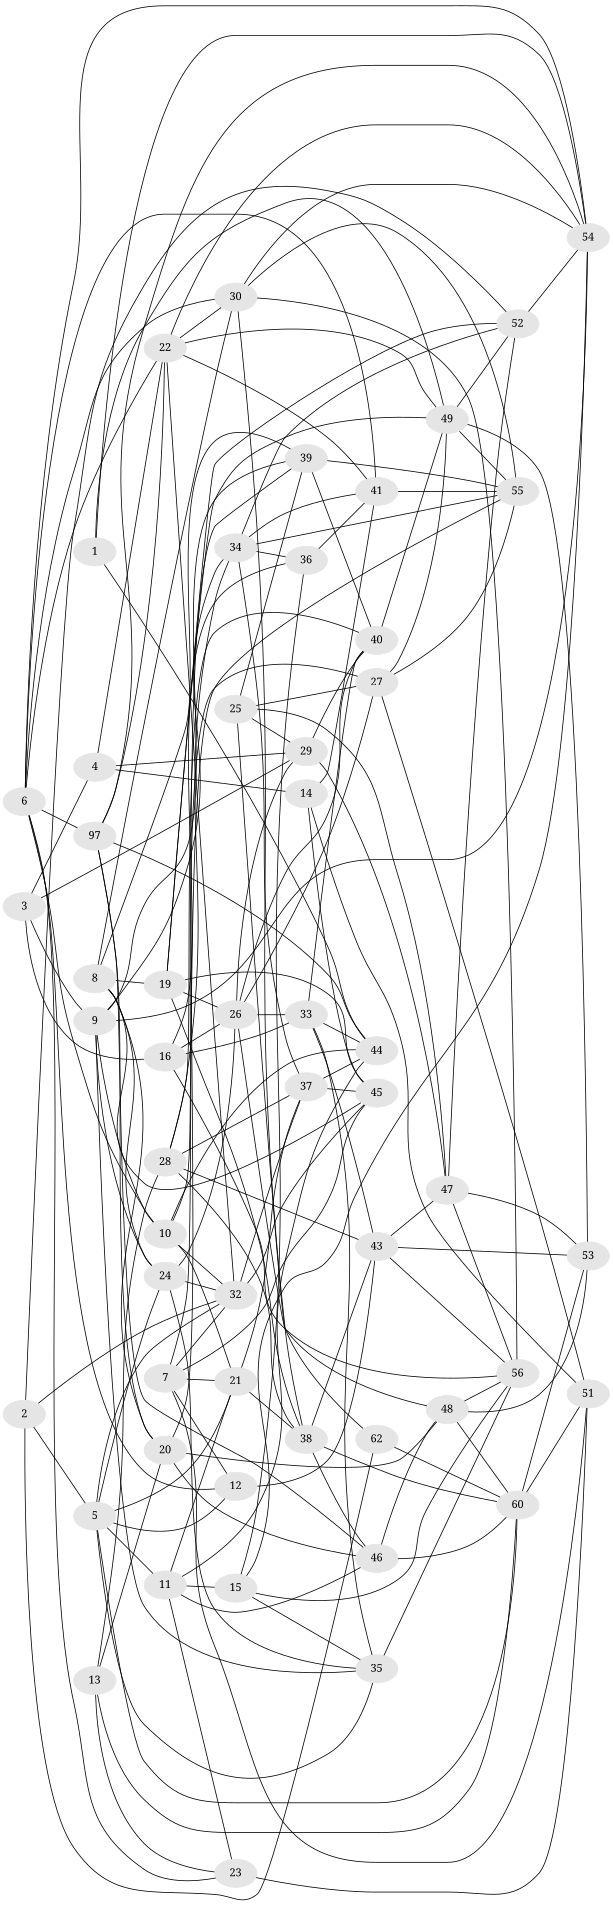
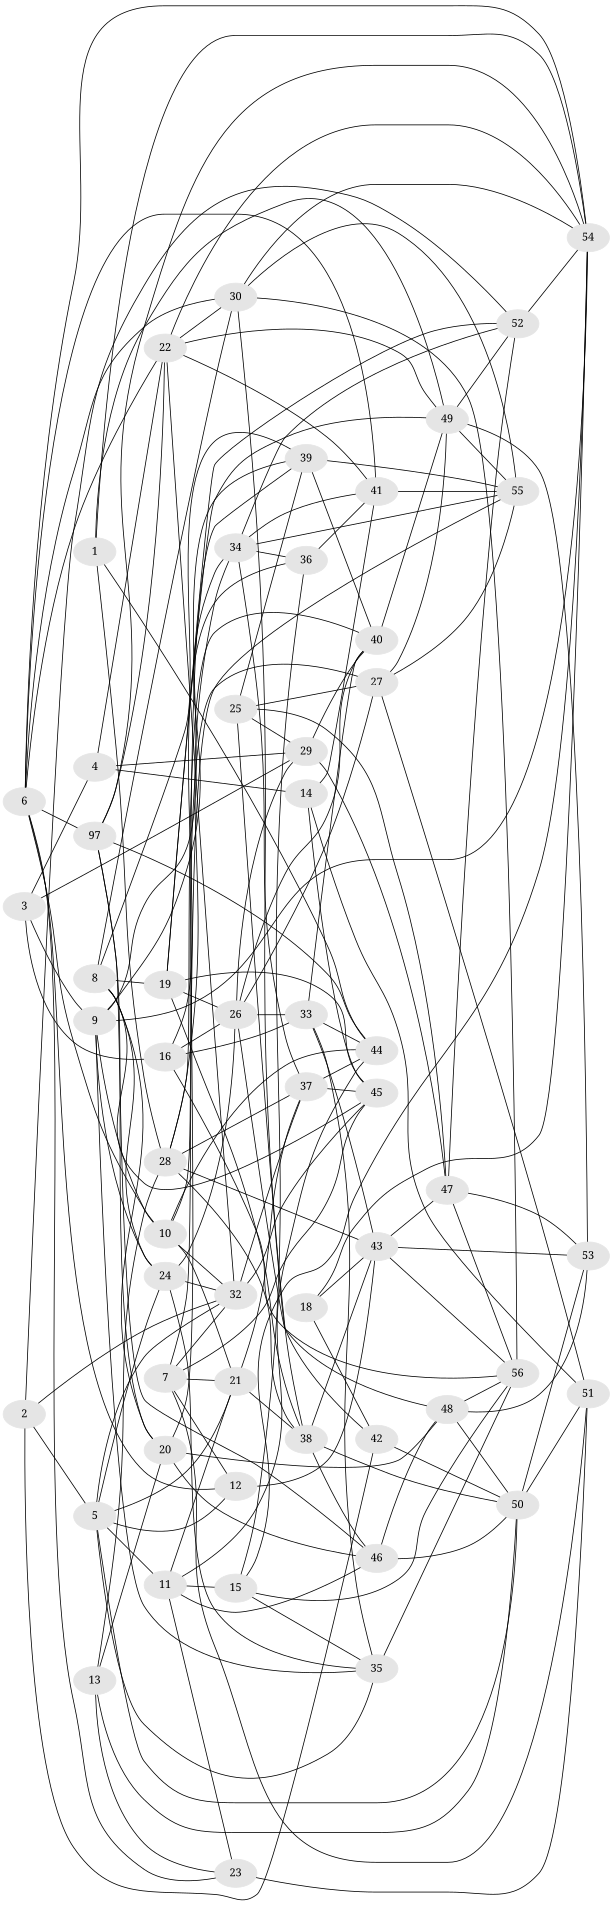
  graph {
    fontname="Noto Serif"
    rankdir=LR
    node [color=gray90 fontname="Noto Serif" style=filled]
    edge [fontname="Noto Serif" weight=1.0]
    1
    28
    44
    49
    54
    34
    43
    38
    37
    40
    52
    55
    53
    2
    5
    32
-   42 [label=62]
+   42
    11
    12
    21
    24
    35
-   50 [label=60]
+   50
    45
    3
    4
    9
    16
    29
    14
    22
    10
    39
    36
    56
    26
    33
    47
    41
    51
    30
    23
    15
    46
    6
    n46 [label=97]
    27
    20
    7
    8
    19
    48
    13
+   18
    25
+   1 -- 28
    1 -- 44
    1 -- 49
    1 -- 54
    28 -- 34
    28 -- 43 [weight=2.0]
    28 -- 38
    28 -- 37
    28 -- 40
    49 -- 52
    49 -- 55
    49 -- 53
    34 -- 37
    34 -- 52
    34 -- 55
    34 -- 36
    34 -- 41
    43 -- 53
    43 -- 56
    43 -- 47
    38 -- 43
    38 -- 50
    38 -- 46
    37 -- 44
    37 -- 45
    40 -- 49
    52 -- 54
    2 -- 52
    2 -- 5
    2 -- 32
    2 -- 42
    5 -- 32
    5 -- 11
    5 -- 12
    5 -- 21
    5 -- 24
    5 -- 35
    5 -- 50
    32 -- 37
    32 -- 45
    42 -- 50 [weight=2.0]
    11 -- 44
    11 -- 21
    11 -- 23
    11 -- 15
    11 -- 46
    12 -- 43
    21 -- 38
    21 -- 37
    24 -- 32
    24 -- 35
    24 -- 26
    35 -- 56
    50 -- 53
    50 -- 51
    3 -- 4
    3 -- 9
    3 -- 16
    3 -- 29
    4 -- 29 [weight=2.0]
    4 -- 14 [weight=2.0]
    4 -- 22
    9 -- 54
    9 -- 34 [weight=2.0]
    9 -- 24
    9 -- 35
    9 -- 10
    9 -- 39
    16 -- 36
    16 -- 56 [weight=2.0]
    16 -- 26
    16 -- 33
    29 -- 40
    29 -- 47 [weight=3.0]
    14 -- 45
    14 -- 41
    14 -- 51 [weight=2.0]
    22 -- 49
    22 -- 54
    22 -- 32
    22 -- 41
    22 -- 30
    10 -- 44
    10 -- 32
    10 -- 21
    10 -- 27
    39 -- 40
    39 -- 55
    36 -- 41
    26 -- 40
    26 -- 29 [weight=2.0]
    26 -- 33 [weight=2.0]
    26 -- 27
    26 -- 48
    33 -- 44 [weight=3.0]
    33 -- 43 [weight=2.0]
    33 -- 40
    33 -- 35
    47 -- 52
    47 -- 53
    47 -- 56
    41 -- 55
    30 -- 54
    30 -- 38 [weight=2.0]
    30 -- 55
    30 -- 56
    23 -- 51
    15 -- 54 [weight=2.0]
    15 -- 35
    15 -- 36
    15 -- 56
    46 -- 50
    46 -- 48
    6 -- 54
    6 -- 12
    6 -- 22
    6 -- 10
    6 -- 41
    6 -- 30
    6 -- 23
    6 -- n46
    n46 -- 44
    n46 -- 54
    n46 -- 22
    n46 -- 46
    n46 -- 20
    27 -- 49
    27 -- 55
    27 -- 51
    20 -- 39
    20 -- 46
    20 -- 48
    7 -- 55
    7 -- 32
    7 -- 12
    7 -- 21
    7 -- 45
    7 -- 51
    8 -- 24
    8 -- 45
    8 -- 39
    8 -- 30
    8 -- 20
    8 -- 19
    19 -- 49
    19 -- 38
    19 -- 52
    19 -- 45
    19 -- 26
    48 -- 53
    48 -- 50
    48 -- 56
    13 -- 28 [weight=2.0]
    13 -- 50 [weight=2.0]
    13 -- 23
    13 -- 20
+   18 -- 54
+   18 -- 43
+   18 -- 42
    25 -- 42 [weight=2.0]
    25 -- 29
    25 -- 39
    25 -- 47
    25 -- 27
  }
